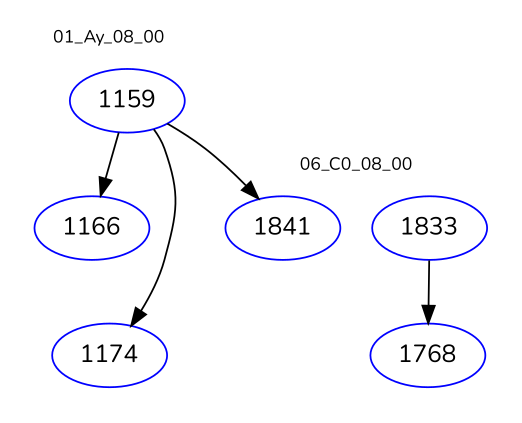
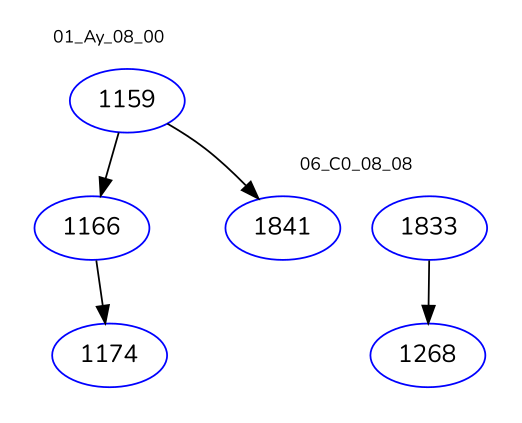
  digraph {
    fontname=Nunito
    node [color=blue fontname=Nunito]
    edge [color=black fontname=Nunito]
    n1 [label=1159]
    n2 [label=1166]
    n3 [label=1174]
    n4 [label=1833]
-   n5 [label=1768]
+   n5 [label=1268]
    n6 [label=1841]
    subgraph cluster_1 {
      color=white
      fontsize=10
      label="01_Ay_08_00"
      n1
      n2
      n3
    }
    subgraph cluster_2 {
      color=white
      fontsize=10
-     label="06_C0_08_00"
+     label="06_C0_08_08"
      n4
      n5
      n6
    }
    n1 -> n2
-   n1 -> n3
+   n2 -> n3
    n1 -> n6
    n4 -> n5
  }
